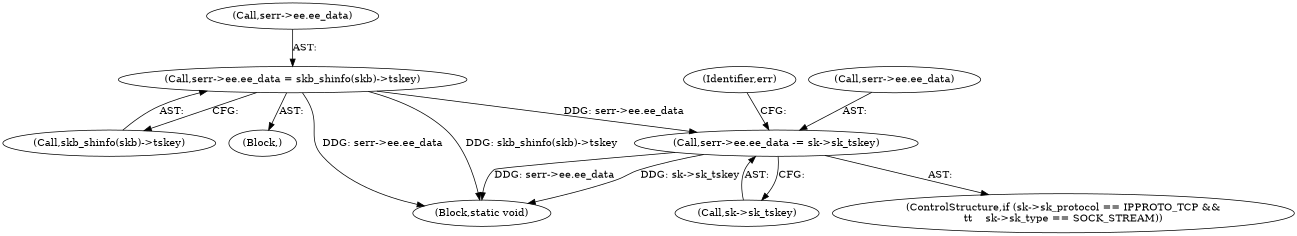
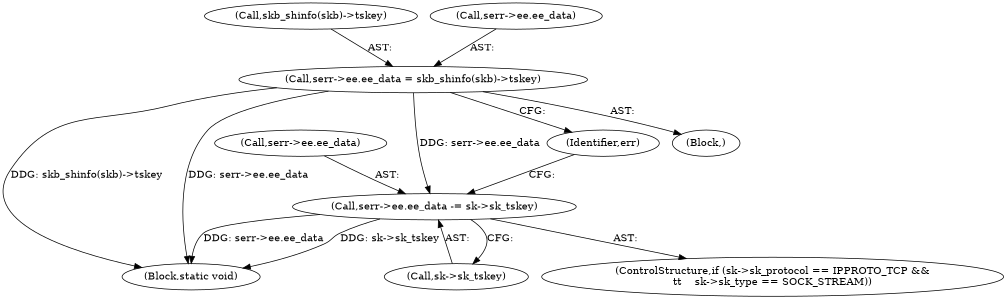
  digraph {
    n1 [label="(Call,serr->ee.ee_data -= sk->sk_tskey)"]
    n2 [label="(Block,static void)"]
    n3 [label="(ControlStructure,if (sk->sk_protocol == IPPROTO_TCP &&\n\t\t    sk->sk_type == SOCK_STREAM))"]
    n4 [label="(Call,sk->sk_tskey)"]
    n5 [label="(Call,serr->ee.ee_data = skb_shinfo(skb)->tskey)"]
    n6 [label="(Call,skb_shinfo(skb)->tskey)"]
    n7 [label="(Block,)"]
    n8 [label="(Identifier,err)"]
    n9 [label="(Call,serr->ee.ee_data)"]
    n10 [label="(Call,serr->ee.ee_data)"]
    n1 -> n2 [label="DDG: serr->ee.ee_data"]
    n1 -> n2 [label="DDG: sk->sk_tskey"]
    n1 -> n3 [label="AST: "]
    n1 -> n4 [label="CFG: "]
    n4 -> n1 [label="AST: "]
    n5 -> n1 [label="DDG: serr->ee.ee_data"]
    n5 -> n2 [label="DDG: skb_shinfo(skb)->tskey"]
    n5 -> n2 [label="DDG: serr->ee.ee_data"]
-   n5 -> n6 [label="CFG: "]
+   n5 -> n8 [label="CFG: "]
    n5 -> n7 [label="AST: "]
    n6 -> n5 [label="AST: "]
    n8 -> n1 [label="CFG: "]
    n9 -> n1 [label="AST: "]
    n10 -> n5 [label="AST: "]
  }
